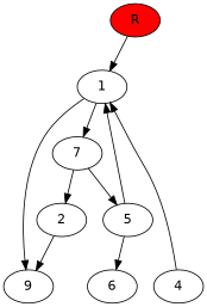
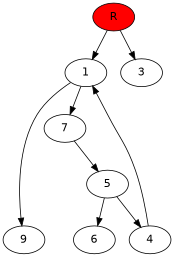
  digraph {
    fontname="DejaVu Sans"
    node [fontname="DejaVu Sans"]
    edge [fontname="DejaVu Sans"]
    1
    7
    9
-   2
    5
    4
    6
    R [fillcolor="#ff0000" style=filled]
+   3
    1 -> 7
    1 -> 9
-   7 -> 2
    7 -> 5
-   2 -> 9
-   5 -> 1
+   5 -> 4
    5 -> 6
    4 -> 1
    R -> 1
+   R -> 3
  }
